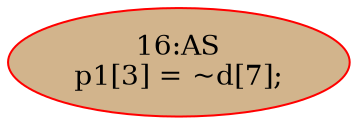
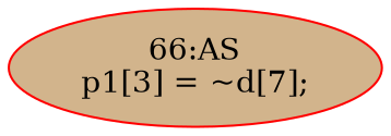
  strict digraph {
-   n1 [ast="<pyverilog.vparser.ast.Assign object at 0x7fee23154750>" def_var="['p1']" fillcolor=tan label="16:AS\np1[3] = ~d[7];" statements="[]" style=filled typ=Assign use_var="['d']" color=red]
+   n1 [ast="<pyverilog.vparser.ast.Assign object at 0x7fee23154750>" def_var="['p1']" fillcolor=tan label="66:AS\np1[3] = ~d[7];" statements="[]" style=filled typ=Assign use_var="['d']" color=red]
  }
